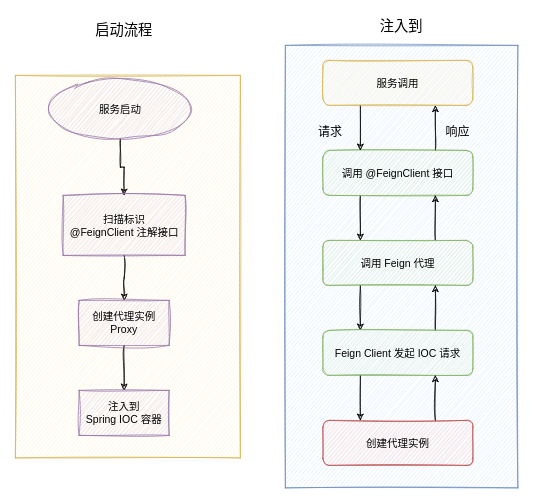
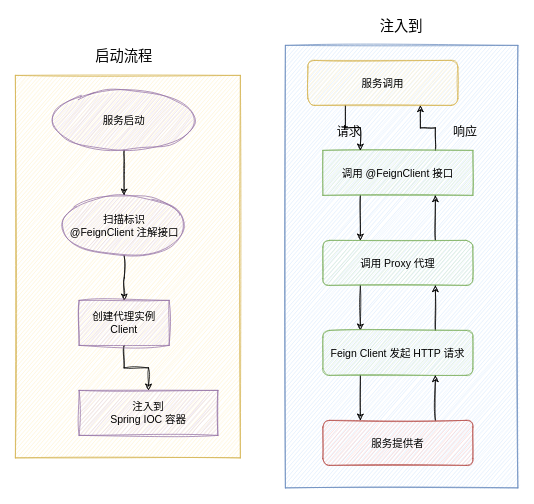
  <mxCell id="0" />
  <mxCell id="1" parent="0" />
  <mxCell id="2" value="" style="rounded=0;whiteSpace=wrap;html=1;sketch=1;fontSize=16;fillColor=#dae8fc;strokeColor=#6c8ebf;" parent="1" vertex="1"><mxGeometry x="380" y="60" width="310" height="590" as="geometry" /></mxCell>
  <mxCell id="3" value="" style="rounded=0;whiteSpace=wrap;html=1;sketch=1;fontSize=14;fillColor=#fff2cc;strokeColor=#d6b656;" parent="1" vertex="1"><mxGeometry x="20" y="100" width="300" height="510" as="geometry" /></mxCell>
  <mxCell id="4" style="edgeStyle=orthogonalEdgeStyle;rounded=0;orthogonalLoop=1;jettySize=auto;html=1;fontSize=14;sketch=1;curveFitting=1;jiggle=2;" parent="1" source="5" target="7" edge="1"><mxGeometry relative="1" as="geometry" /></mxCell>
- <mxCell id="5" value="&lt;font style=&quot;font-size: 14px;&quot;&gt;服务启动&lt;/font&gt;" style="ellipse;whiteSpace=wrap;html=1;sketch=1;curveFitting=1;jiggle=2;fillColor=#e1d5e7;strokeColor=#9673a6;" parent="1" vertex="1"><mxGeometry x="65" y="105" width="190" height="80" as="geometry" /></mxCell>
+ <mxCell id="5" value="&lt;font style=&quot;font-size: 14px;&quot;&gt;服务启动&lt;/font&gt;" style="ellipse;whiteSpace=wrap;html=1;sketch=1;curveFitting=1;jiggle=2;fillColor=#e1d5e7;strokeColor=#9673a6;" parent="1" vertex="1"><mxGeometry x="70" y="120" width="190" height="80" as="geometry" /></mxCell>
  <mxCell id="6" value="" style="edgeStyle=orthogonalEdgeStyle;rounded=0;orthogonalLoop=1;jettySize=auto;html=1;fontSize=14;sketch=1;curveFitting=1;jiggle=2;" parent="1" source="7" target="9" edge="1"><mxGeometry relative="1" as="geometry" /></mxCell>
- <mxCell id="7" value="扫描标识 &lt;br&gt;@FeignClient 注解接口" style="whiteSpace=wrap;html=1;fillColor=#e1d5e7;strokeColor=#9673a6;sketch=1;curveFitting=1;jiggle=2;fontSize=14;" parent="1" vertex="1"><mxGeometry x="83.75" y="260" width="162.5" height="80" as="geometry" /></mxCell>
+ <mxCell id="7" value="扫描标识 &lt;br&gt;@FeignClient 注解接口" style="ellipse;whiteSpace=wrap;html=1;fillColor=#e1d5e7;strokeColor=#9673a6;sketch=1;curveFitting=1;jiggle=2;fontSize=14;" parent="1" vertex="1"><mxGeometry x="83.75" y="260" width="162.5" height="80" as="geometry" /></mxCell>
  <mxCell id="8" value="" style="edgeStyle=orthogonalEdgeStyle;rounded=0;orthogonalLoop=1;jettySize=auto;html=1;fontSize=14;sketch=1;curveFitting=1;jiggle=2;" parent="1" source="9" target="10" edge="1"><mxGeometry relative="1" as="geometry" /></mxCell>
- <mxCell id="9" value="创建代理实例&lt;br&gt;Proxy" style="whiteSpace=wrap;html=1;fontSize=14;fillColor=#e1d5e7;strokeColor=#9673a6;sketch=1;curveFitting=1;jiggle=2;" parent="1" vertex="1"><mxGeometry x="105" y="400" width="120" height="60" as="geometry" /></mxCell>
- <mxCell id="10" value="注入到&lt;br&gt;Spring IOC 容器" style="whiteSpace=wrap;html=1;fontSize=14;fillColor=#e1d5e7;strokeColor=#9673a6;sketch=1;curveFitting=1;jiggle=2;" parent="1" vertex="1"><mxGeometry x="105" y="520" width="120" height="60" as="geometry" /></mxCell>
- <mxCell id="11" value="&lt;font face=&quot;Comic Sans MS&quot; style=&quot;font-size: 19px;&quot;&gt;启动流程&lt;/font&gt;" style="text;html=1;strokeColor=none;fillColor=none;align=center;verticalAlign=middle;whiteSpace=wrap;rounded=0;fontSize=14;sketch=1;curveFitting=1;jiggle=2;" parent="1" vertex="1"><mxGeometry x="115" y="25" width="100" height="30" as="geometry" /></mxCell>
+ <mxCell id="9" value="创建代理实例&lt;br&gt;Client" style="whiteSpace=wrap;html=1;fontSize=14;fillColor=#e1d5e7;strokeColor=#9673a6;sketch=1;curveFitting=1;jiggle=2;" parent="1" vertex="1"><mxGeometry x="105" y="400" width="120" height="60" as="geometry" /></mxCell>
+ <mxCell id="10" value="注入到&lt;br&gt;Spring IOC 容器" style="whiteSpace=wrap;html=1;fontSize=14;fillColor=#e1d5e7;strokeColor=#9673a6;sketch=1;curveFitting=1;jiggle=2;" parent="1" vertex="1"><mxGeometry x="105" y="520" width="185" height="60" as="geometry" /></mxCell>
+ <mxCell id="11" value="&lt;font face=&quot;Comic Sans MS&quot; style=&quot;font-size: 19px;&quot;&gt;启动流程&lt;/font&gt;" style="text;html=1;strokeColor=none;fillColor=none;align=center;verticalAlign=middle;whiteSpace=wrap;rounded=0;fontSize=14;sketch=1;curveFitting=1;jiggle=2;" parent="1" vertex="1"><mxGeometry x="115" y="60" width="100" height="30" as="geometry" /></mxCell>
  <mxCell id="12" style="edgeStyle=orthogonalEdgeStyle;rounded=0;sketch=1;orthogonalLoop=1;jettySize=auto;html=1;exitX=0.25;exitY=1;exitDx=0;exitDy=0;entryX=0.25;entryY=0;entryDx=0;entryDy=0;fontSize=14;" parent="1" source="14" target="17" edge="1"><mxGeometry relative="1" as="geometry" /></mxCell>
  <mxCell id="13" style="edgeStyle=orthogonalEdgeStyle;rounded=0;sketch=1;orthogonalLoop=1;jettySize=auto;html=1;exitX=0.75;exitY=0;exitDx=0;exitDy=0;entryX=0.75;entryY=1;entryDx=0;entryDy=0;fontSize=14;" parent="1" source="14" target="22" edge="1"><mxGeometry relative="1" as="geometry" /></mxCell>
- <mxCell id="14" value="&lt;font style=&quot;font-size: 14px;&quot;&gt;调用 @FeignClient 接口&lt;/font&gt;" style="rounded=1;whiteSpace=wrap;html=1;sketch=1;fontSize=19;fillColor=#d5e8d4;strokeColor=#82b366;" parent="1" vertex="1"><mxGeometry x="430" y="200" width="200" height="60" as="geometry" /></mxCell>
+ <mxCell id="14" value="&lt;font style=&quot;font-size: 14px;&quot;&gt;调用 @FeignClient 接口&lt;/font&gt;" style="whiteSpace=wrap;html=1;sketch=1;fontSize=19;fillColor=#d5e8d4;strokeColor=#82b366;rounded=0;" parent="1" vertex="1"><mxGeometry x="430" y="200" width="200" height="60" as="geometry" /></mxCell>
  <mxCell id="15" style="edgeStyle=orthogonalEdgeStyle;rounded=0;sketch=1;orthogonalLoop=1;jettySize=auto;html=1;exitX=0.25;exitY=1;exitDx=0;exitDy=0;entryX=0.25;entryY=0;entryDx=0;entryDy=0;fontSize=14;" parent="1" source="17" target="20" edge="1"><mxGeometry relative="1" as="geometry" /></mxCell>
  <mxCell id="16" style="edgeStyle=orthogonalEdgeStyle;rounded=0;sketch=1;orthogonalLoop=1;jettySize=auto;html=1;exitX=0.75;exitY=0;exitDx=0;exitDy=0;entryX=0.75;entryY=1;entryDx=0;entryDy=0;fontSize=14;" parent="1" source="17" target="14" edge="1"><mxGeometry relative="1" as="geometry" /></mxCell>
- <mxCell id="17" value="&lt;font style=&quot;font-size: 14px;&quot;&gt;调用 Feign 代理&lt;/font&gt;" style="rounded=1;whiteSpace=wrap;html=1;sketch=1;fontSize=19;fillColor=#d5e8d4;strokeColor=#82b366;" parent="1" vertex="1"><mxGeometry x="430" y="320" width="200" height="60" as="geometry" /></mxCell>
+ <mxCell id="17" value="&lt;font style=&quot;font-size: 14px;&quot;&gt;调用 Proxy 代理&lt;/font&gt;" style="rounded=1;whiteSpace=wrap;html=1;sketch=1;fontSize=19;fillColor=#d5e8d4;strokeColor=#82b366;" parent="1" vertex="1"><mxGeometry x="430" y="320" width="200" height="60" as="geometry" /></mxCell>
  <mxCell id="18" style="edgeStyle=orthogonalEdgeStyle;rounded=0;sketch=1;orthogonalLoop=1;jettySize=auto;html=1;exitX=0.25;exitY=1;exitDx=0;exitDy=0;entryX=0.25;entryY=0;entryDx=0;entryDy=0;fontSize=14;" parent="1" source="20" target="24" edge="1"><mxGeometry relative="1" as="geometry" /></mxCell>
  <mxCell id="19" style="edgeStyle=orthogonalEdgeStyle;rounded=0;sketch=1;orthogonalLoop=1;jettySize=auto;html=1;exitX=0.75;exitY=0;exitDx=0;exitDy=0;entryX=0.75;entryY=1;entryDx=0;entryDy=0;fontSize=14;" parent="1" source="20" target="17" edge="1"><mxGeometry relative="1" as="geometry" /></mxCell>
- <mxCell id="20" value="&lt;font style=&quot;font-size: 14px;&quot;&gt;Feign Client 发起 IOC 请求&lt;/font&gt;" style="rounded=1;whiteSpace=wrap;html=1;sketch=1;fontSize=19;fillColor=#d5e8d4;strokeColor=#82b366;" parent="1" vertex="1"><mxGeometry x="430" y="440" width="200" height="60" as="geometry" /></mxCell>
+ <mxCell id="20" value="&lt;font style=&quot;font-size: 14px;&quot;&gt;Feign Client 发起 HTTP 请求&lt;/font&gt;" style="rounded=1;whiteSpace=wrap;html=1;sketch=1;fontSize=19;fillColor=#d5e8d4;strokeColor=#82b366;" parent="1" vertex="1"><mxGeometry x="430" y="440" width="200" height="60" as="geometry" /></mxCell>
  <mxCell id="21" style="edgeStyle=orthogonalEdgeStyle;rounded=0;sketch=1;orthogonalLoop=1;jettySize=auto;html=1;exitX=0.25;exitY=1;exitDx=0;exitDy=0;entryX=0.25;entryY=0;entryDx=0;entryDy=0;fontSize=14;" parent="1" source="22" target="14" edge="1"><mxGeometry relative="1" as="geometry" /></mxCell>
- <mxCell id="22" value="&lt;font style=&quot;font-size: 14px;&quot;&gt;服务调用&lt;/font&gt;" style="rounded=1;whiteSpace=wrap;html=1;sketch=1;fontSize=19;fillColor=#fff2cc;strokeColor=#d6b656;" parent="1" vertex="1"><mxGeometry x="430" y="80" width="200" height="60" as="geometry" /></mxCell>
+ <mxCell id="22" value="&lt;font style=&quot;font-size: 14px;&quot;&gt;服务调用&lt;/font&gt;" style="rounded=1;whiteSpace=wrap;html=1;sketch=1;fontSize=19;fillColor=#fff2cc;strokeColor=#d6b656;" parent="1" vertex="1"><mxGeometry x="410" y="80" width="200" height="60" as="geometry" /></mxCell>
  <mxCell id="23" style="edgeStyle=orthogonalEdgeStyle;rounded=0;sketch=1;orthogonalLoop=1;jettySize=auto;html=1;exitX=0.75;exitY=0;exitDx=0;exitDy=0;entryX=0.75;entryY=1;entryDx=0;entryDy=0;fontSize=14;" parent="1" source="24" target="20" edge="1"><mxGeometry relative="1" as="geometry" /></mxCell>
- <mxCell id="24" value="&lt;font style=&quot;font-size: 14px;&quot;&gt;创建代理实例&lt;/font&gt;" style="rounded=1;whiteSpace=wrap;html=1;sketch=1;fontSize=19;fillColor=#f8cecc;strokeColor=#b85450;" parent="1" vertex="1"><mxGeometry x="430" y="560" width="200" height="60" as="geometry" /></mxCell>
- <mxCell id="25" value="&lt;font style=&quot;font-size: 16px;&quot;&gt;请求&lt;/font&gt;" style="text;html=1;strokeColor=none;fillColor=none;align=center;verticalAlign=middle;whiteSpace=wrap;rounded=0;fontSize=14;" parent="1" vertex="1"><mxGeometry x="410" y="160" width="60" height="30" as="geometry" /></mxCell>
- <mxCell id="26" value="&lt;font style=&quot;font-size: 16px;&quot;&gt;响应&lt;/font&gt;" style="text;html=1;strokeColor=none;fillColor=none;align=center;verticalAlign=middle;whiteSpace=wrap;rounded=0;fontSize=14;" parent="1" vertex="1"><mxGeometry x="580" y="160" width="60" height="30" as="geometry" /></mxCell>
+ <mxCell id="24" value="&lt;font style=&quot;font-size: 14px;&quot;&gt;服务提供者&lt;/font&gt;" style="rounded=1;whiteSpace=wrap;html=1;sketch=1;fontSize=19;fillColor=#f8cecc;strokeColor=#b85450;" parent="1" vertex="1"><mxGeometry x="430" y="560" width="200" height="60" as="geometry" /></mxCell>
+ <mxCell id="25" value="&lt;font style=&quot;font-size: 16px;&quot;&gt;请求&lt;/font&gt;" style="text;html=1;strokeColor=none;fillColor=none;align=center;verticalAlign=middle;whiteSpace=wrap;rounded=0;fontSize=14;" parent="1" vertex="1"><mxGeometry x="435" y="160" width="60" height="30" as="geometry" /></mxCell>
+ <mxCell id="26" value="&lt;font style=&quot;font-size: 16px;&quot;&gt;响应&lt;/font&gt;" style="text;html=1;strokeColor=none;fillColor=none;align=center;verticalAlign=middle;whiteSpace=wrap;rounded=0;fontSize=14;" parent="1" vertex="1"><mxGeometry x="590" y="160" width="60" height="30" as="geometry" /></mxCell>
  <mxCell id="27" value="&lt;font face=&quot;Comic Sans MS&quot; style=&quot;font-size: 19px;&quot;&gt;注入到&lt;/font&gt;" style="text;html=1;strokeColor=none;fillColor=none;align=center;verticalAlign=middle;whiteSpace=wrap;rounded=0;fontSize=14;sketch=1;curveFitting=1;jiggle=2;" parent="1" vertex="1"><mxGeometry x="470" y="20" width="130" height="30" as="geometry" /></mxCell>
